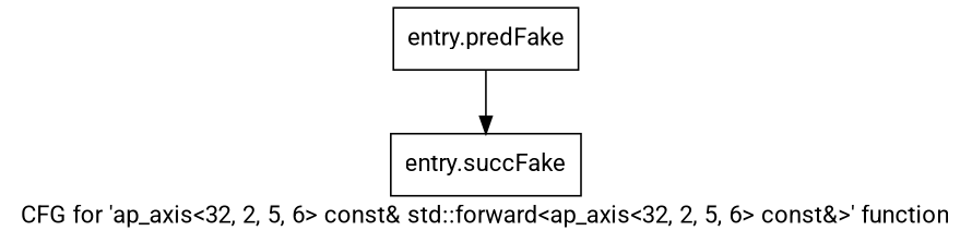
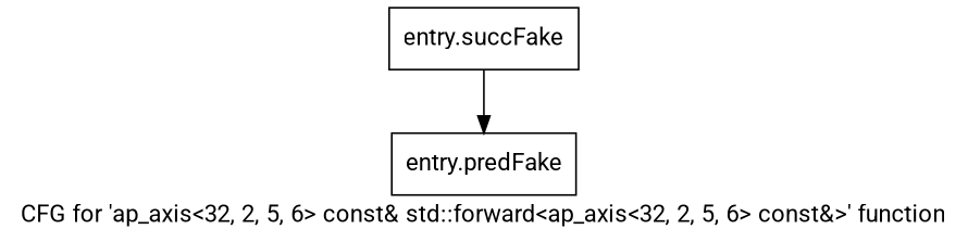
  digraph {
    label="CFG for 'ap_axis\<32, 2, 5, 6\> const& std::forward\<ap_axis\<32, 2, 5, 6\> const&\>' function"
    fontname=Roboto
    node [shape=record fontname=Roboto]
    n1 [label="{entry.predFake}"]
    n2 [filename="/proj/xbuilds/2019.2_0801_1/installs/lin64/Vivado/HEAD/tps/lnx64/gcc-6.2.0/lib/gcc/x86_64-pc-linux-gnu/6.2.0/../../../../include/c++/6.2.0/bits/move.h" label="{entry.succFake}" linenumber=77]
-   n1 -> n2 [filename="/proj/xbuilds/2019.2_0801_1/installs/lin64/Vivado/HEAD/tps/lnx64/gcc-6.2.0/lib/gcc/x86_64-pc-linux-gnu/6.2.0/../../../../include/c++/6.2.0/bits/move.h" fontname=Roboto]
+   n2 -> n1 [filename="/proj/xbuilds/2019.2_0801_1/installs/lin64/Vivado/HEAD/tps/lnx64/gcc-6.2.0/lib/gcc/x86_64-pc-linux-gnu/6.2.0/../../../../include/c++/6.2.0/bits/move.h" fontname=Roboto]
  }
